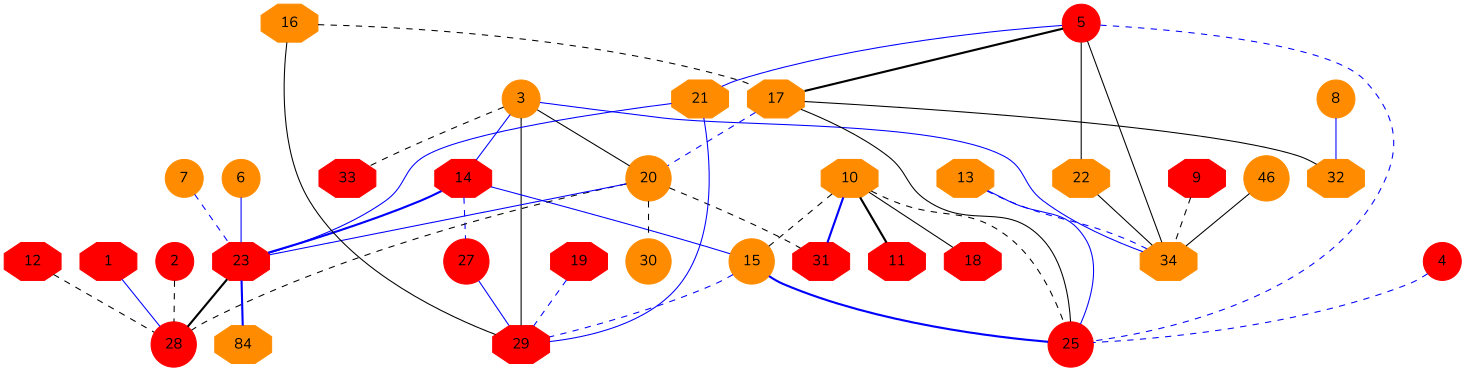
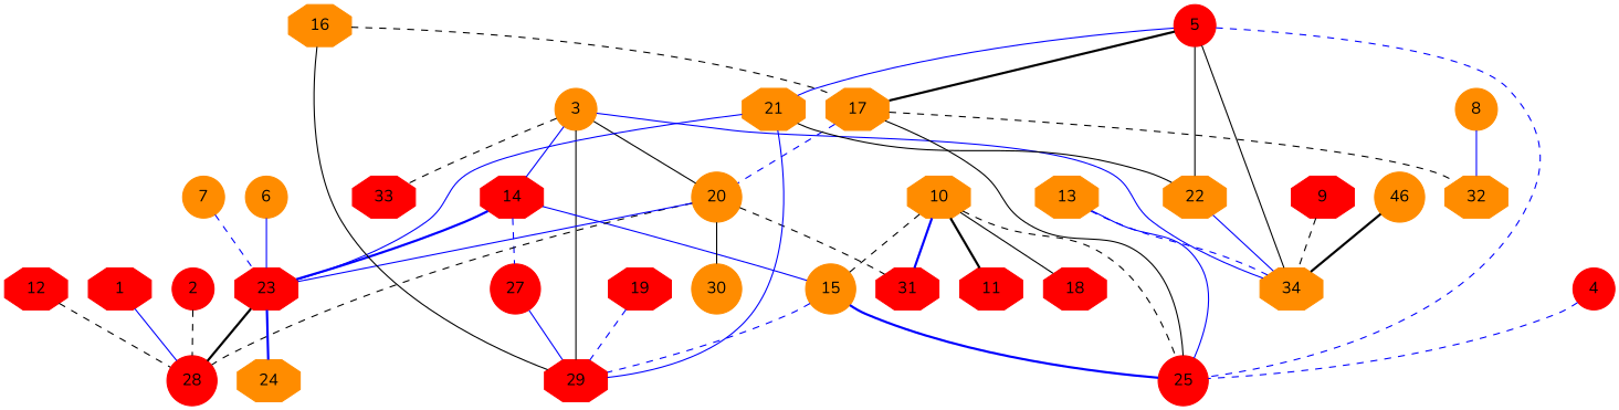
  graph {
    fontname=Nunito
    node [color=red fontname=Nunito shape=octagon style=filled]
    edge [color=blue fontname=Nunito style=solid weight=1.0]
    28 [shape=circle]
    1
    2 [shape=circle]
    3 [color=darkorange shape=circle]
    14
    20 [color=darkorange shape=circle]
    29
    33
    34 [color=darkorange]
    23
    15 [color=darkorange shape=circle]
    27 [shape=circle]
    31
    30 [color=darkorange shape=circle]
    4 [shape=circle]
    25 [shape=circle]
    5 [shape=circle]
    17 [color=darkorange]
    21 [color=darkorange]
    22 [color=darkorange]
    32 [color=darkorange]
    6 [color=darkorange shape=circle]
-   24 [color=darkorange label=84]
+   24 [color=darkorange]
    7 [color=darkorange shape=circle]
    8 [color=darkorange shape=circle]
    9
    10 [color=darkorange]
    11
    18
    12
    13 [color=darkorange]
    16 [color=darkorange]
    19
    n34 [color=darkorange label=46 shape=circle]
    1 -- 28
    2 -- 28 [color=black style=dashed]
    3 -- 14
    3 -- 20 [color=black]
    3 -- 29 [color=black weight=4.0]
    3 -- 33 [color=black style=dashed]
    3 -- 34
    14 -- 23 [style=bold weight=4.0]
    14 -- 15
    14 -- 27 [style=dashed]
    20 -- 28 [color=black style=dashed]
    20 -- 23
    20 -- 31 [color=black style=dashed]
-   20 -- 30 [color=black style=dashed]
+   20 -- 30 [color=black]
    23 -- 28 [color=black style=bold]
    23 -- 24 [style=bold]
    15 -- 29 [style=dashed]
    15 -- 25 [style=bold]
    27 -- 29
    4 -- 25 [style=dashed]
    5 -- 34 [color=black]
    5 -- 25 [style=dashed]
    5 -- 17 [color=black style=bold]
    5 -- 21
    5 -- 22 [color=black]
    17 -- 20 [style=dashed weight=3.0]
    17 -- 25 [color=black]
-   17 -- 32 [color=black]
+   17 -- 32 [color=black style=dashed]
    21 -- 29
    21 -- 23
-   22 -- 34 [color=black]
+   21 -- 22 [color=black]
+   22 -- 34
    6 -- 23
    7 -- 23 [style=dashed]
    8 -- 32
    9 -- 34 [color=black style=dashed]
    10 -- 15 [color=black style=dashed weight=2.0]
    10 -- 31 [style=bold]
    10 -- 25 [color=black style=dashed weight=2.0]
    10 -- 11 [color=black style=bold]
    10 -- 18 [color=black]
    12 -- 28 [color=black style=dashed]
    13 -- 34 [style=dashed]
    13 -- 25
    16 -- 29 [color=black weight=2.0]
    16 -- 17 [color=black style=dashed]
    19 -- 29 [style=dashed]
-   n34 -- 34 [color=black]
+   n34 -- 34 [color=black style=bold]
  }
